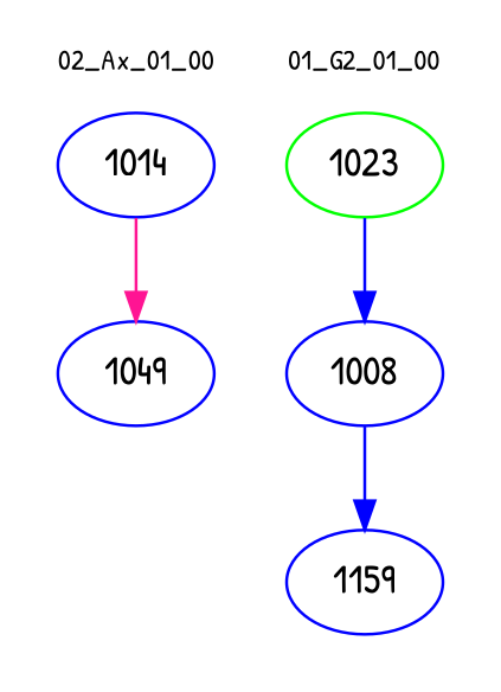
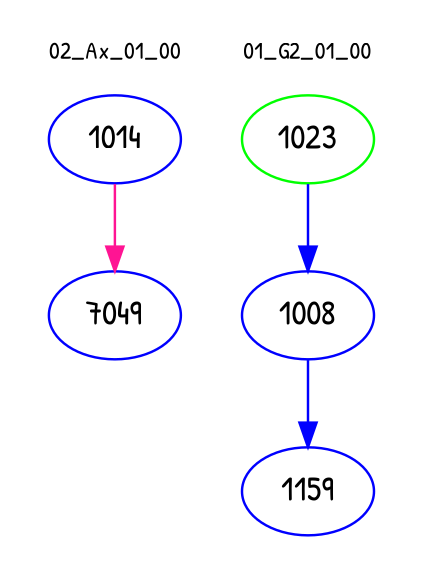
  digraph {
    fontname="Patrick Hand"
    node [color=blue fontname="Patrick Hand"]
    edge [color=blue fontname="Patrick Hand"]
    n1 [label=1014]
-   n2 [label=1049]
+   n2 [label=7049]
    n3 [color=green label=1023]
    n4 [label=1008]
    n5 [label=1159]
    subgraph cluster_1 {
      color=white
      fontsize=10
      label="02_Ax_01_00"
      n1
      n2
    }
    subgraph cluster_2 {
      color=white
      fontsize=10
      label="01_G2_01_00"
      n3
      n4
      n5
    }
    n1 -> n2 [color=deeppink]
    n3 -> n4
    n4 -> n5
  }
